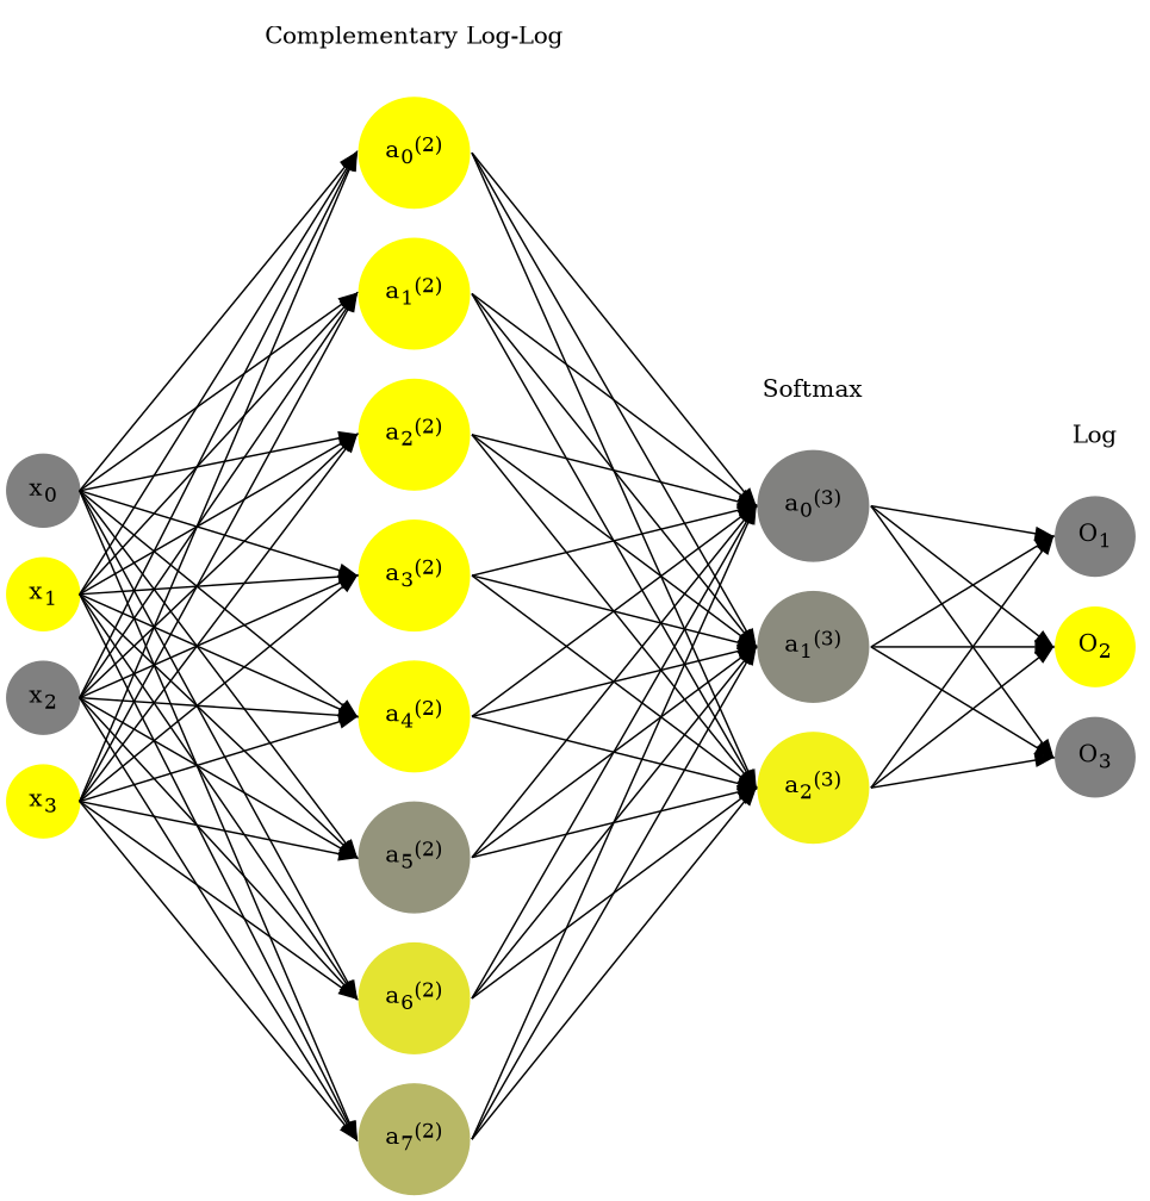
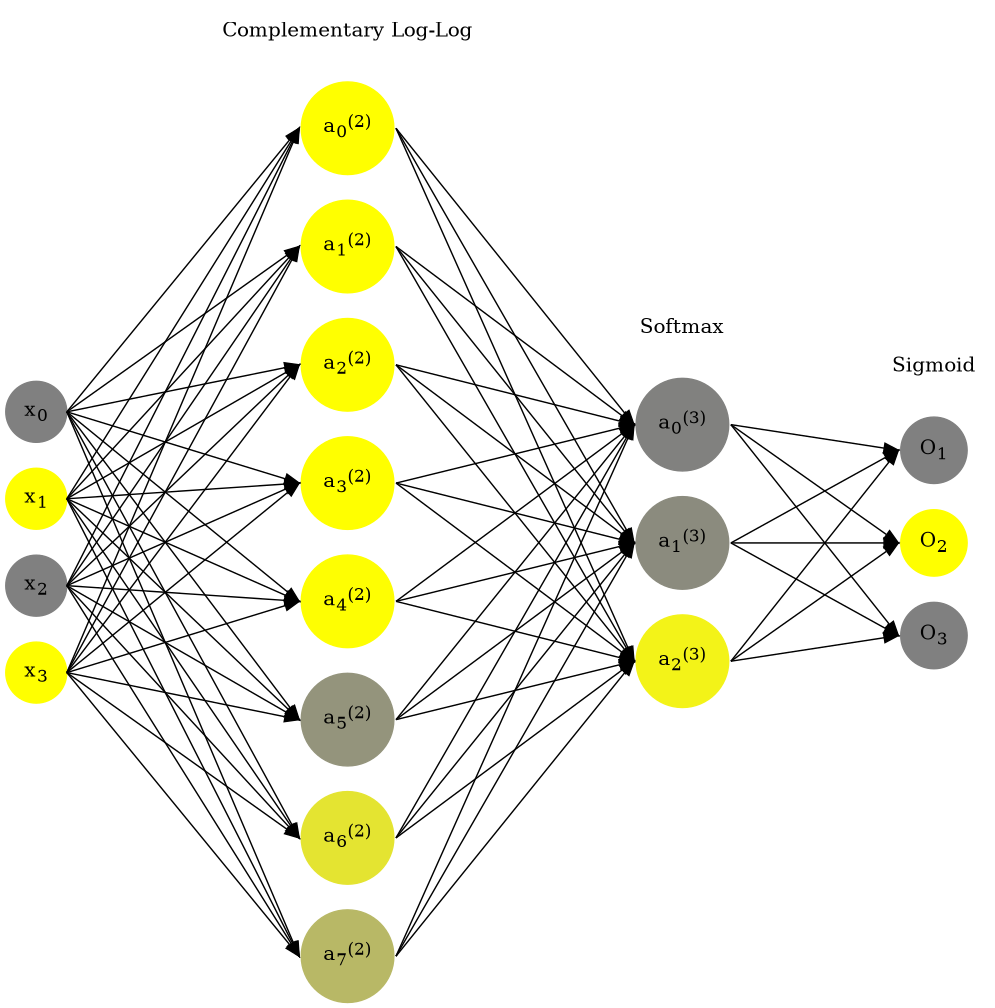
  digraph {
    rankdir=LR
    ranksep=1.4
    splines=false
    node [color="0.1667, 0.0, 0.5" fillcolor="0.1667, 0.0, 0.5" shape=circle style=filled]
    edge [headport=w style=solid tailport=e]
    n1 [label=<x<sub>0</sub>>]
    n2 [color="0.1667, 1.0, 1.0" fillcolor="0.1667, 1.0, 1.0" label=<x<sub>1</sub>>]
    n3 [label=<x<sub>2</sub>>]
    n4 [color="0.1667, 1.0, 1.0" fillcolor="0.1667, 1.0, 1.0" label=<x<sub>3</sub>>]
    n5 [color="0.1667, 0.997576, 0.998788" fillcolor="0.1667, 0.997576, 0.998788" label=<a<sub>0</sub><sup>(2)</sup>>]
    n6 [color="0.1667, 1.000000, 1.000000" fillcolor="0.1667, 1.000000, 1.000000" label=<a<sub>1</sub><sup>(2)</sup>>]
    n7 [color="0.1667, 0.995459, 0.997730" fillcolor="0.1667, 0.995459, 0.997730" label=<a<sub>2</sub><sup>(2)</sup>>]
    n8 [color="0.1667, 0.998288, 0.999144" fillcolor="0.1667, 0.998288, 0.999144" label=<a<sub>3</sub><sup>(2)</sup>>]
    n9 [color="0.1667, 0.991245, 0.995622" fillcolor="0.1667, 0.991245, 0.995622" label=<a<sub>4</sub><sup>(2)</sup>>]
    n10 [color="0.1667, 0.161446, 0.580723" fillcolor="0.1667, 0.161446, 0.580723" label=<a<sub>5</sub><sup>(2)</sup>>]
    n11 [color="0.1667, 0.783388, 0.891694" fillcolor="0.1667, 0.783388, 0.891694" label=<a<sub>6</sub><sup>(2)</sup>>]
    n12 [color="0.1667, 0.442903, 0.721451" fillcolor="0.1667, 0.442903, 0.721451" label=<a<sub>7</sub><sup>(2)</sup>>]
    n13 [color="0.1667, 0.009854, 0.504927" fillcolor="0.1667, 0.009854, 0.504927" label=<a<sub>0</sub><sup>(3)</sup>>]
    n14 [color="0.1667, 0.089779, 0.544890" fillcolor="0.1667, 0.089779, 0.544890" label=<a<sub>1</sub><sup>(3)</sup>>]
    n15 [color="0.1667, 0.900366, 0.950183" fillcolor="0.1667, 0.900366, 0.950183" label=<a<sub>2</sub><sup>(3)</sup>>]
    n16 [label=<O<sub>1</sub>>]
    n17 [color="0.1667, 1.0, 1.0" fillcolor="0.1667, 1.0, 1.0" label=<O<sub>2</sub>>]
    n18 [label=<O<sub>3</sub>>]
    n19 [label="Complementary Log-Log" shape=plaintext color="" fillcolor="" style=""]
    n20 [label=Softmax shape=plaintext color="" fillcolor="" style=""]
-   n21 [label=Log shape=plaintext color="" fillcolor="" style=""]
+   n21 [label=Sigmoid shape=plaintext color="" fillcolor="" style=""]
    subgraph sub_1 {
      n1
    }
    subgraph sub_2 {
      n2
    }
    subgraph sub_3 {
      n3
    }
    subgraph sub_4 {
      n4
    }
    subgraph sub_5 {
      n5
    }
    subgraph sub_6 {
      n6
    }
    subgraph sub_7 {
      n7
    }
    subgraph sub_8 {
      n8
    }
    subgraph sub_9 {
      n9
    }
    subgraph sub_10 {
      n10
    }
    subgraph sub_11 {
      n11
    }
    subgraph sub_12 {
      n12
    }
    subgraph sub_13 {
      n13
    }
    subgraph sub_14 {
      n14
    }
    subgraph sub_15 {
      n15
    }
    subgraph sub_16 {
      n16
    }
    subgraph sub_17 {
      n17
    }
    subgraph sub_18 {
      n18
    }
    subgraph sub_19 {
      rank=same
      n1
      n2
      n3
      n4
    }
    subgraph sub_20 {
      rank=same
      n5
      n6
      n7
      n8
      n9
      n10
      n11
      n12
    }
    subgraph sub_21 {
      rank=same
      n13
      n14
      n15
    }
    subgraph sub_22 {
      rank=same
      n16
      n17
      n18
    }
    subgraph sub_23 {
      rank=same
      n5
      n19
    }
    subgraph sub_24 {
      rank=same
      n13
      n20
    }
    subgraph sub_25 {
      rank=same
      n16
      n21
    }
    n1 -> n2 [style=invis]
    n1 -> n5
    n1 -> n6
    n1 -> n7
    n1 -> n8
    n1 -> n9
    n1 -> n10
    n1 -> n11
    n1 -> n12
    n2 -> n3 [style=invis]
    n2 -> n5
    n2 -> n6
    n2 -> n7
    n2 -> n8
    n2 -> n9
    n2 -> n10
    n2 -> n11
    n2 -> n12
    n3 -> n4 [style=invis]
    n3 -> n5
    n3 -> n6
    n3 -> n7
    n3 -> n8
    n3 -> n9
    n3 -> n10
    n3 -> n11
    n3 -> n12
    n4 -> n5
    n4 -> n6
    n4 -> n7
    n4 -> n8
    n4 -> n9
    n4 -> n10
    n4 -> n11
    n4 -> n12
    n5 -> n6 [style=invis]
    n5 -> n13
    n5 -> n14
    n5 -> n15
    n6 -> n7 [style=invis]
    n6 -> n13
    n6 -> n14
    n6 -> n15
    n7 -> n8 [style=invis]
    n7 -> n13
    n7 -> n14
    n7 -> n15
    n8 -> n9 [style=invis]
    n8 -> n13
    n8 -> n14
    n8 -> n15
    n9 -> n10 [style=invis]
    n9 -> n13
    n9 -> n14
    n9 -> n15
    n10 -> n11 [style=invis]
    n10 -> n13
    n10 -> n14
    n10 -> n15
    n11 -> n12 [style=invis]
    n11 -> n13
    n11 -> n14
    n11 -> n15
    n12 -> n13
    n12 -> n14
    n12 -> n15
    n13 -> n14 [style=invis]
    n13 -> n16
    n13 -> n17
    n13 -> n18
    n14 -> n15 [style=invis]
    n14 -> n16
    n14 -> n17
    n14 -> n18
    n15 -> n16
    n15 -> n17
    n15 -> n18
    n16 -> n17 [style=invis]
    n17 -> n18 [style=invis]
    n19 -> n5 [style=invis]
    n20 -> n13 [style=invis]
    n21 -> n16 [style=invis]
  }
